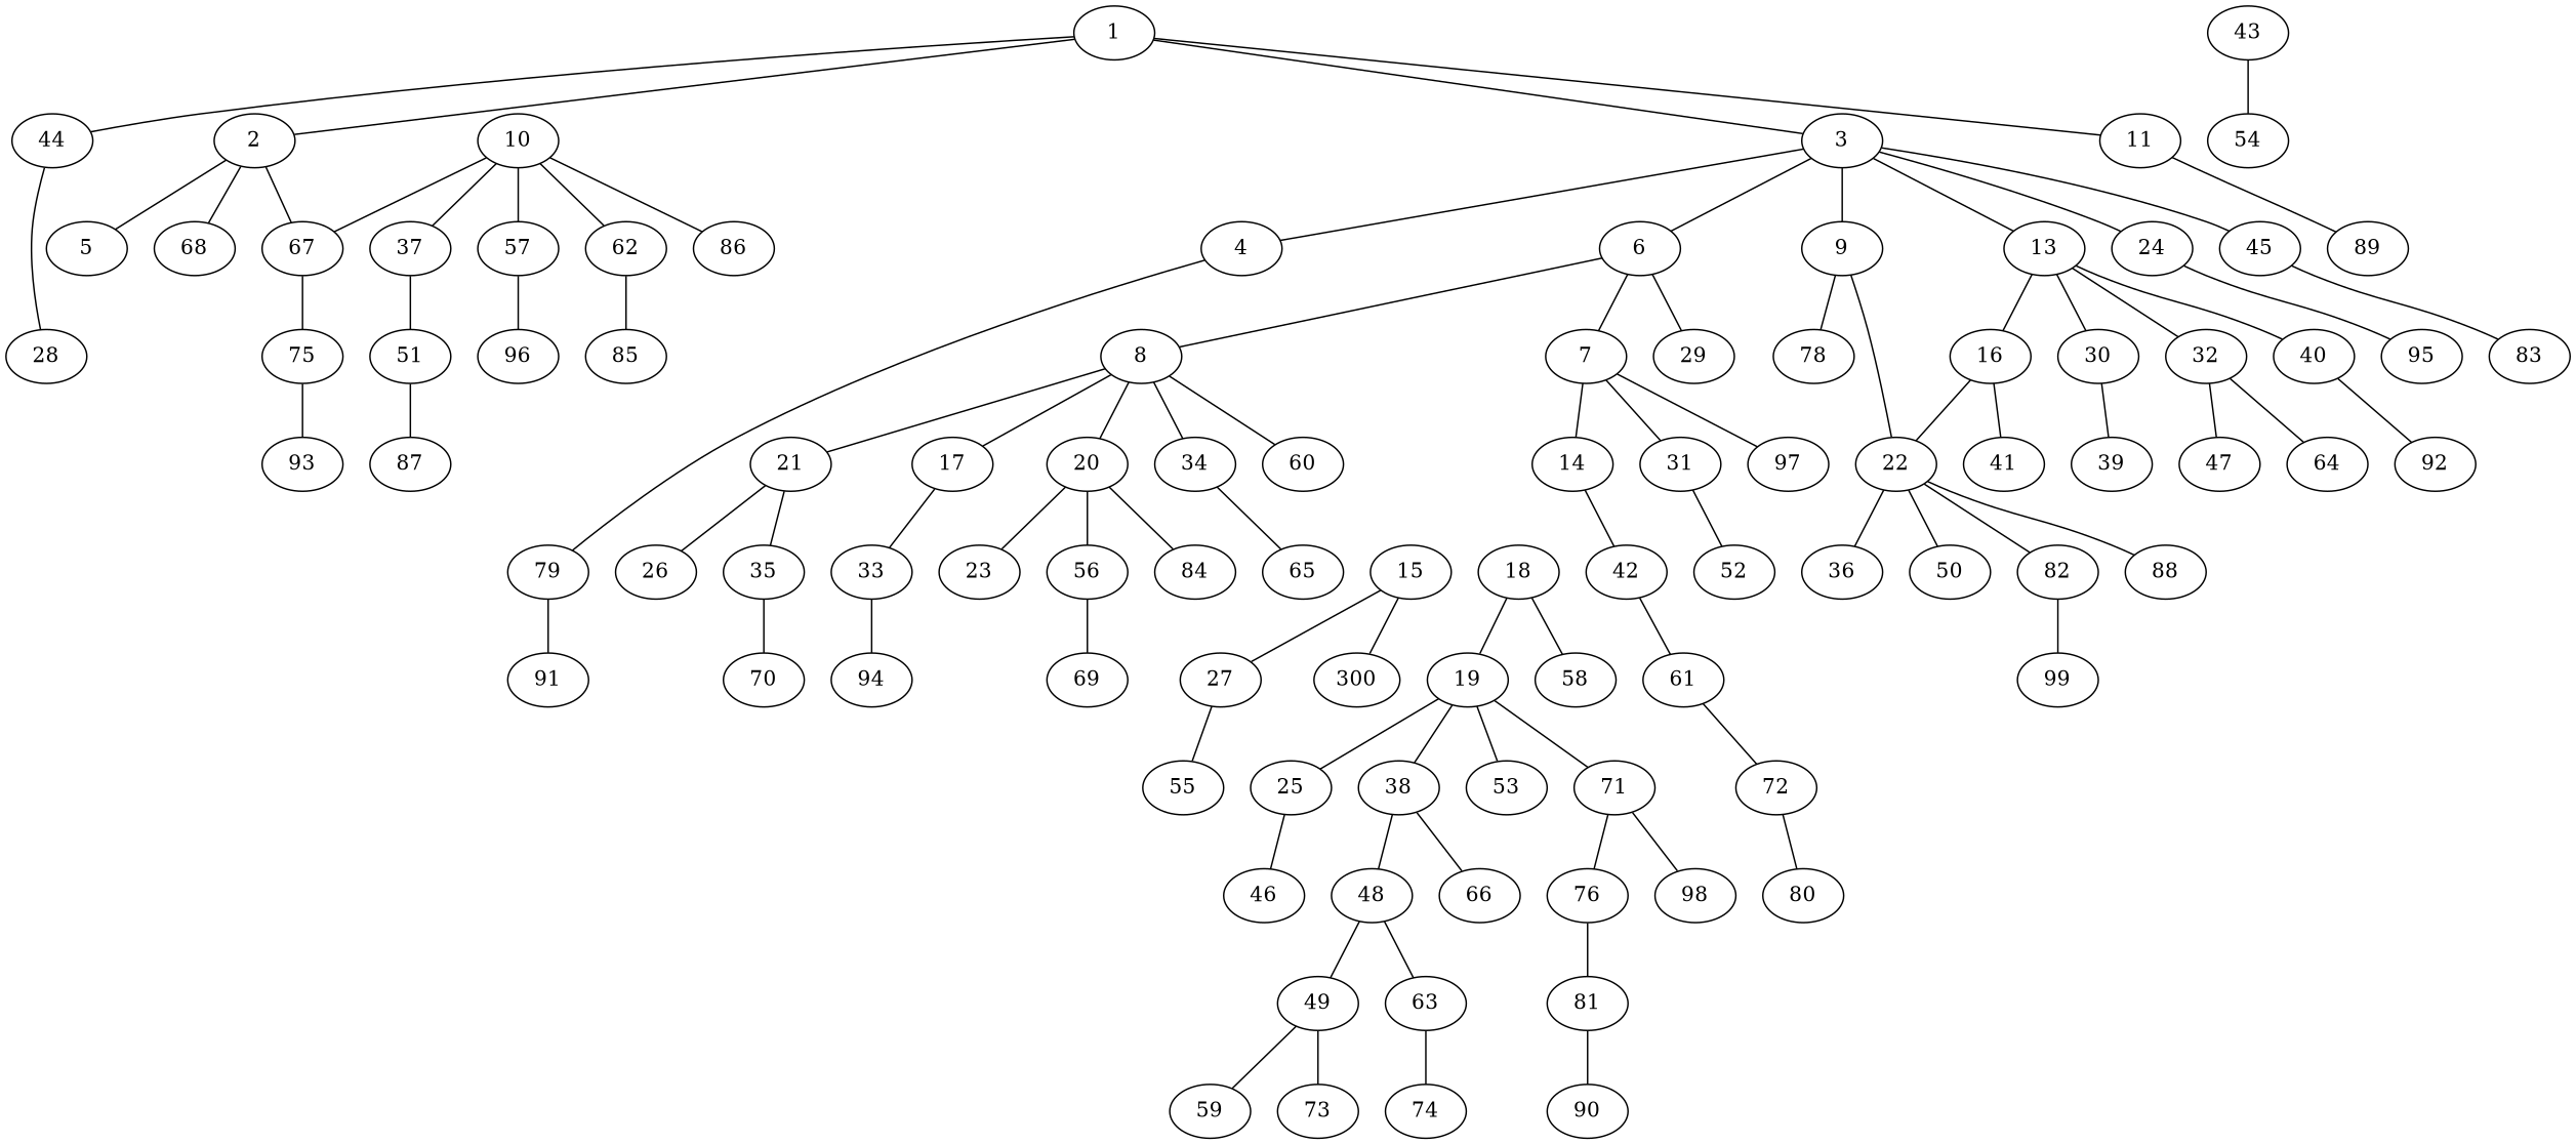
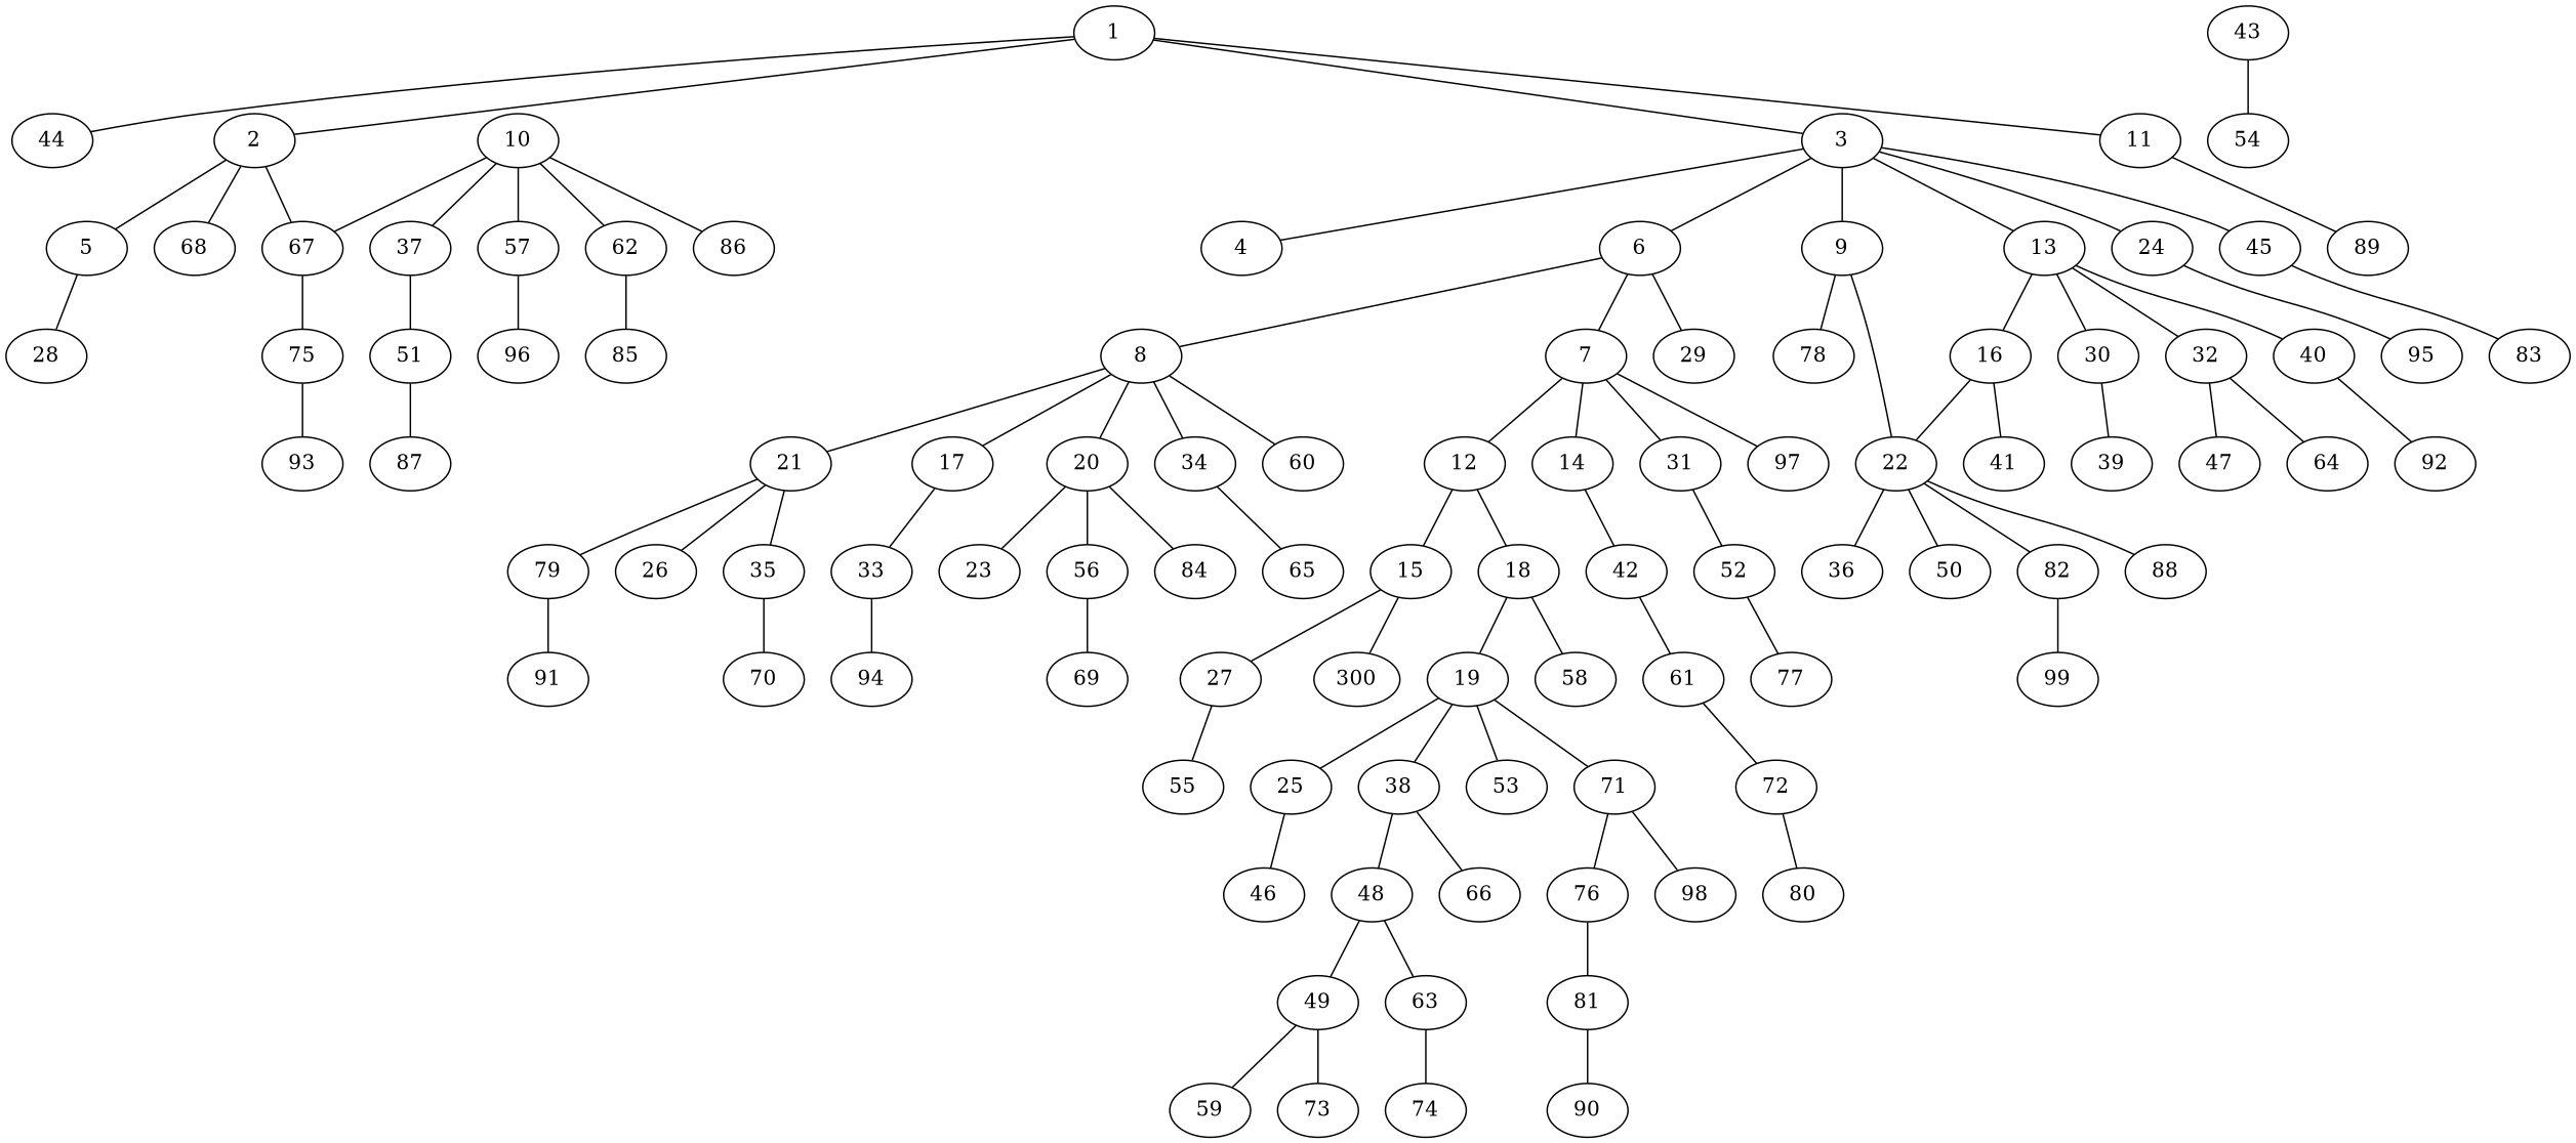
  graph {
    1
    2
    3
    11
    44
    5
    68
    67
    4
    6
    9
    13
    24
    45
    89
    28
    10
    37
    57
    62
    86
    79
    7
    8
    29
    78
    22
    16
    30
    32
    40
    95
    83
    51
    96
    85
    75
    91
+   12
    14
    31
    97
    17
    20
    21
    34
    60
    43
    54
    41
    39
    47
    64
    92
    15
    18
    42
    52
    33
    23
    56
    84
    26
    35
    65
    27
    n67 [label=300]
    19
    58
    61
+   77
    94
    69
    70
    87
    93
    55
    25
    38
    53
    71
    36
    50
    82
    88
    72
    99
    46
    48
    66
    76
    98
    49
    63
    81
    59
    73
    74
    80
    90
    1 -- 2
    1 -- 3
    1 -- 11
    1 -- 44
    2 -- 5
    2 -- 68
    2 -- 67
    3 -- 4
    3 -- 6
    3 -- 9
    3 -- 13
    3 -- 24
    3 -- 45
    11 -- 89
-   44 -- 28
+   5 -- 28
    67 -- 75
-   4 -- 79
+   21 -- 79
    6 -- 7
    6 -- 8
    6 -- 29
    9 -- 78
    9 -- 22
    13 -- 16
    13 -- 30
    13 -- 32
    13 -- 40
    24 -- 95
    45 -- 83
    10 -- 67
    10 -- 37
    10 -- 57
    10 -- 62
    10 -- 86
    37 -- 51
    57 -- 96
    62 -- 85
    79 -- 91
+   7 -- 12
    7 -- 14
    7 -- 31
    7 -- 97
    8 -- 17
    8 -- 20
    8 -- 21
    8 -- 34
    8 -- 60
    22 -- 36
    22 -- 50
    22 -- 82
    22 -- 88
    16 -- 22
    16 -- 41
    30 -- 39
    32 -- 47
    32 -- 64
    40 -- 92
    51 -- 87
    75 -- 93
+   12 -- 15
+   12 -- 18
    14 -- 42
    31 -- 52
    17 -- 33
    20 -- 23
    20 -- 56
    20 -- 84
    21 -- 26
    21 -- 35
    34 -- 65
    43 -- 54
    15 -- 27
    15 -- n67
    18 -- 19
    18 -- 58
    42 -- 61
+   52 -- 77
    33 -- 94
    56 -- 69
    35 -- 70
    27 -- 55
    19 -- 25
    19 -- 38
    19 -- 53
    19 -- 71
    61 -- 72
    25 -- 46
    38 -- 48
    38 -- 66
    71 -- 76
    71 -- 98
    82 -- 99
    72 -- 80
    48 -- 49
    48 -- 63
    76 -- 81
    49 -- 59
    49 -- 73
    63 -- 74
    81 -- 90
  }
